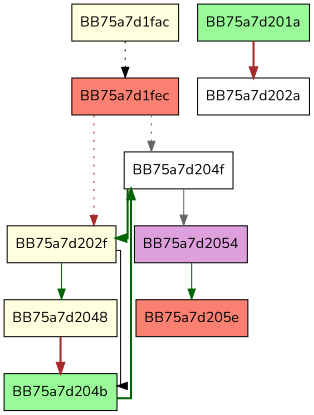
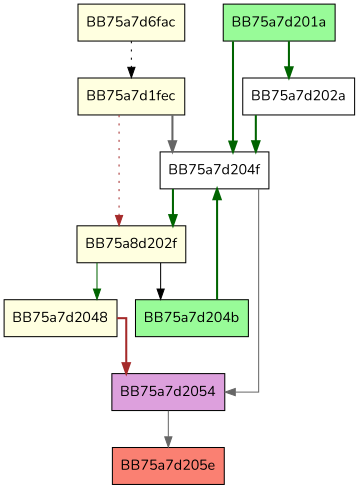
  digraph {
    fontname=Nunito
    splines=ortho
    node [fillcolor=lightyellow fontname=Nunito shape=box style=filled]
    edge [color=darkgreen fontname=Nunito style=bold]
-   BB75a7d1fac
-   BB75a7d1fec [fillcolor=salmon]
+   BB75a7d1fac [label=BB75a7d6fac]
+   BB75a7d1fec
    BB75a7d205e [fillcolor=salmon]
    BB75a7d204f [fillcolor=white]
-   BB75a7d202f
+   BB75a7d202f [label=BB75a8d202f]
    BB75a7d2054 [fillcolor=plum]
    BB75a7d201a [fillcolor=palegreen]
    BB75a7d202a [fillcolor=white]
    BB75a7d204b [fillcolor=palegreen]
    BB75a7d2048
    BB75a7d1fac -> BB75a7d1fec [color=black style=dotted]
-   BB75a7d1fec -> BB75a7d204f [color=gray40 style=dotted]
+   BB75a7d1fec -> BB75a7d204f [color=gray40]
    BB75a7d1fec -> BB75a7d202f [color=brown style=dotted]
    BB75a7d204f -> BB75a7d202f
    BB75a7d204f -> BB75a7d2054 [color=gray40 style=solid]
    BB75a7d202f -> BB75a7d204b [color=black style=solid]
    BB75a7d202f -> BB75a7d2048 [style=solid]
-   BB75a7d2054 -> BB75a7d205e [style=solid]
-   BB75a7d201a -> BB75a7d202a [color=brown]
+   BB75a7d2054 -> BB75a7d205e [color=gray40 style=solid]
+   BB75a7d201a -> BB75a7d204f
+   BB75a7d201a -> BB75a7d202a
+   BB75a7d202a -> BB75a7d204f
    BB75a7d204b -> BB75a7d204f
-   BB75a7d2048 -> BB75a7d204b [color=brown]
+   BB75a7d2048 -> BB75a7d2054 [color=brown]
  }
